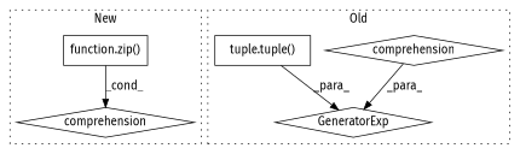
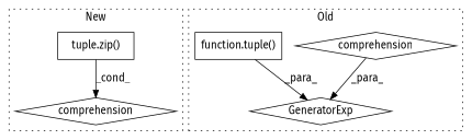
  digraph {
    fontname="Fira Sans"
    node [a=75 fontname="Fira Sans" l=3 shape=diamond]
    edge [fontname="Fira Sans"]
-   n1 [l="4,5" label="function.zip()" s="2077,2082" shape=box]
+   n1 [l="4,5" label="tuple.zip()" s="2077,2082" shape=box]
    n2 [a=45 label=comprehension s=2066]
    n3 [a=55 l=9 label=GeneratorExp s=2096]
    n4 [a=45 label=comprehension s=2142]
-   n5 [l="6,65" label="tuple.tuple()" s="2090,2105" shape=box]
+   n5 [l="6,65" label="function.tuple()" s="2090,2105" shape=box]
    subgraph cluster_1 {
      label=New
      style=dotted
      n1
      n2
    }
    subgraph cluster_2 {
      label=Old
      style=dotted
      n3
      n4
      n5
    }
    n1 -> n2 [label=_cond_]
    n4 -> n3 [label=_para_]
    n5 -> n3 [label=_para_]
  }
